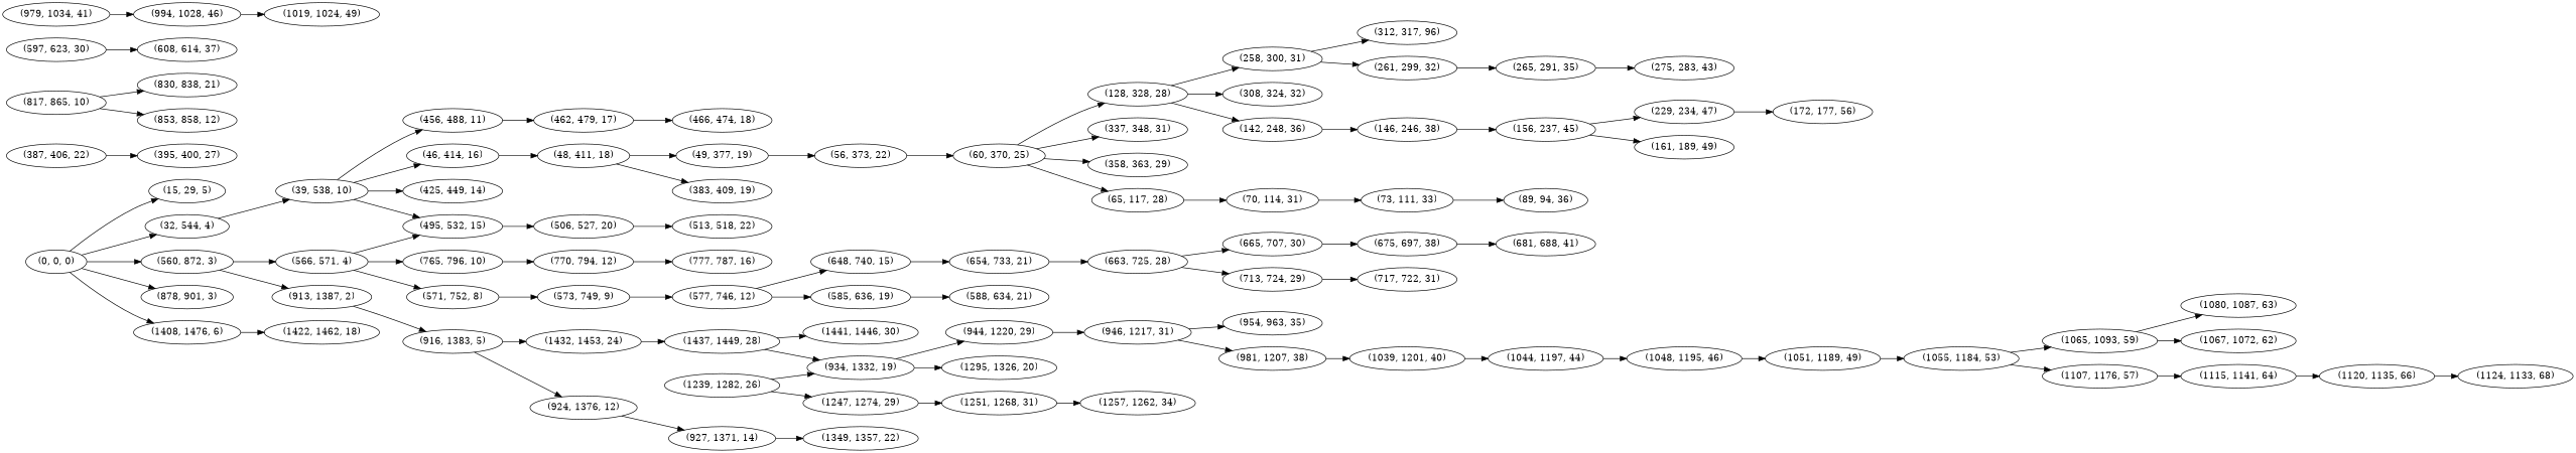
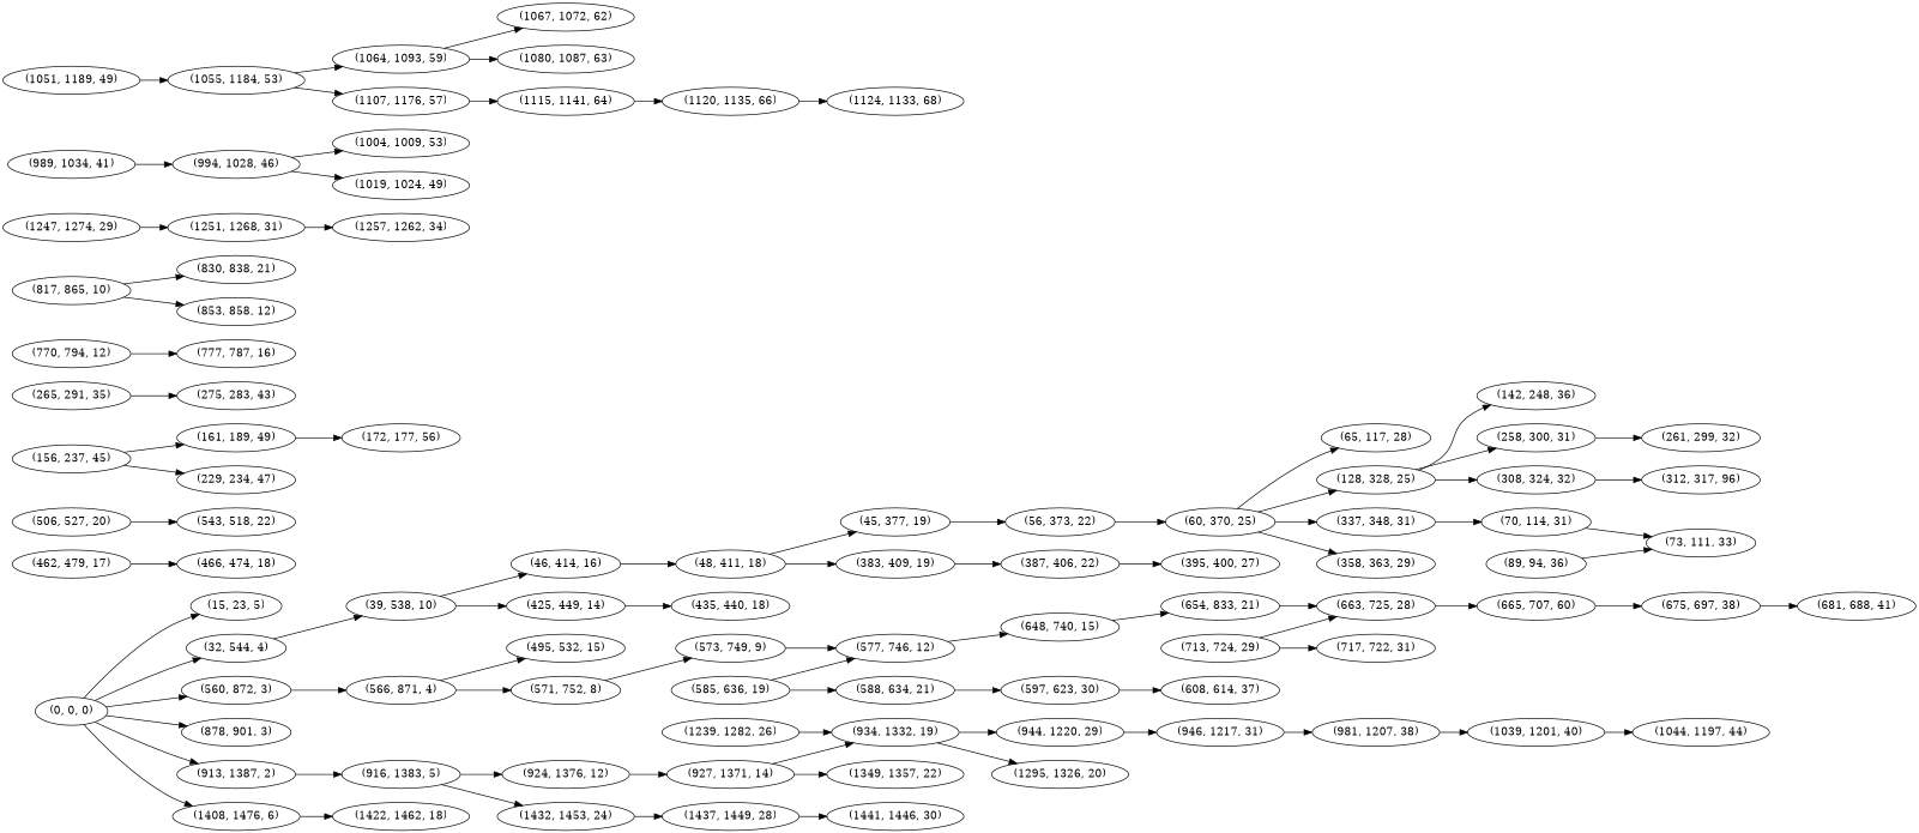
  digraph {
    rankdir=LR
    "(0, 0, 0)"
-   "(15, 23, 5)" [label="(15, 29, 5)"]
+   "(15, 23, 5)"
    "(32, 544, 4)"
    "(560, 872, 3)"
    "(878, 901, 3)"
    "(913, 1387, 2)"
    "(1408, 1476, 6)"
    "(39, 538, 10)"
-   "(566, 871, 4)" [label="(566, 571, 4)"]
+   "(566, 871, 4)"
    "(916, 1383, 5)"
    "(1422, 1462, 18)"
    "(46, 414, 16)"
    "(425, 449, 14)"
-   "(456, 488, 11)"
    "(495, 532, 15)"
    "(48, 411, 18)"
+   "(435, 440, 18)"
    "(462, 479, 17)"
    "(506, 527, 20)"
-   "(49, 377, 19)"
+   "(49, 377, 19)" [label="(45, 377, 19)"]
    "(383, 409, 19)"
    "(56, 373, 22)"
    "(387, 406, 22)"
    "(60, 370, 25)"
    "(65, 117, 28)"
-   "(128, 328, 28)"
+   "(128, 328, 28)" [label="(128, 328, 25)"]
    "(337, 348, 31)"
    "(358, 363, 29)"
    "(70, 114, 31)"
    "(142, 248, 36)"
    "(258, 300, 31)"
    "(308, 324, 32)"
    "(73, 111, 33)"
    "(89, 94, 36)"
-   "(146, 246, 38)"
    "(261, 299, 32)"
    n37 [label="(312, 317, 96)"]
    "(156, 237, 45)"
    "(161, 189, 49)"
    "(229, 234, 47)"
    "(172, 177, 56)"
    "(265, 291, 35)"
    "(275, 283, 43)"
    "(395, 400, 27)"
    "(466, 474, 18)"
-   "(513, 518, 22)"
+   "(513, 518, 22)" [label="(543, 518, 22)"]
    "(571, 752, 8)"
-   "(765, 796, 10)"
    "(573, 749, 9)"
    "(770, 794, 12)"
    "(817, 865, 10)"
    "(830, 838, 21)"
    "(853, 858, 12)"
    "(577, 746, 12)"
    "(585, 636, 19)"
    "(648, 740, 15)"
    "(588, 634, 21)"
-   "(654, 733, 21)"
+   "(654, 733, 21)" [label="(654, 833, 21)"]
    "(597, 623, 30)"
    "(608, 614, 37)"
    "(663, 725, 28)"
-   "(665, 707, 30)"
+   "(665, 707, 30)" [label="(665, 707, 60)"]
    "(713, 724, 29)"
    "(675, 697, 38)"
    "(717, 722, 31)"
    "(681, 688, 41)"
    "(777, 787, 16)"
    "(924, 1376, 12)"
    "(1432, 1453, 24)"
    "(927, 1371, 14)"
    "(934, 1332, 19)"
    "(1349, 1357, 22)"
    "(944, 1220, 29)"
    "(1295, 1326, 20)"
    "(946, 1217, 31)"
    "(1239, 1282, 26)"
    "(1247, 1274, 29)"
-   "(954, 963, 35)"
    "(981, 1207, 38)"
    "(1039, 1201, 40)"
-   "(989, 1034, 41)" [label="(979, 1034, 41)"]
+   "(989, 1034, 41)"
    "(994, 1028, 46)"
    "(1044, 1197, 44)"
+   "(1004, 1009, 53)"
    "(1019, 1024, 49)"
-   "(1048, 1195, 46)"
    "(1051, 1189, 49)"
    "(1055, 1184, 53)"
-   "(1064, 1093, 59)" [label="(1065, 1093, 59)"]
+   "(1064, 1093, 59)"
    "(1107, 1176, 57)"
    "(1067, 1072, 62)"
    "(1080, 1087, 63)"
    "(1115, 1141, 64)"
    "(1120, 1135, 66)"
    "(1124, 1133, 68)"
    "(1251, 1268, 31)"
    "(1257, 1262, 34)"
    "(1437, 1449, 28)"
    "(1441, 1446, 30)"
    "(0, 0, 0)" -> "(15, 23, 5)"
    "(0, 0, 0)" -> "(32, 544, 4)"
    "(0, 0, 0)" -> "(560, 872, 3)"
    "(0, 0, 0)" -> "(878, 901, 3)"
-   "(560, 872, 3)" -> "(913, 1387, 2)"
+   "(0, 0, 0)" -> "(913, 1387, 2)"
    "(0, 0, 0)" -> "(1408, 1476, 6)"
    "(32, 544, 4)" -> "(39, 538, 10)"
    "(560, 872, 3)" -> "(566, 871, 4)"
    "(913, 1387, 2)" -> "(916, 1383, 5)"
    "(1408, 1476, 6)" -> "(1422, 1462, 18)"
    "(39, 538, 10)" -> "(46, 414, 16)"
    "(39, 538, 10)" -> "(425, 449, 14)"
-   "(39, 538, 10)" -> "(456, 488, 11)"
-   "(39, 538, 10)" -> "(495, 532, 15)"
    "(566, 871, 4)" -> "(495, 532, 15)"
    "(566, 871, 4)" -> "(571, 752, 8)"
-   "(566, 871, 4)" -> "(765, 796, 10)"
    "(916, 1383, 5)" -> "(924, 1376, 12)"
    "(916, 1383, 5)" -> "(1432, 1453, 24)"
    "(46, 414, 16)" -> "(48, 411, 18)"
-   "(456, 488, 11)" -> "(462, 479, 17)"
-   "(495, 532, 15)" -> "(506, 527, 20)"
+   "(425, 449, 14)" -> "(435, 440, 18)"
    "(48, 411, 18)" -> "(49, 377, 19)"
    "(48, 411, 18)" -> "(383, 409, 19)"
    "(462, 479, 17)" -> "(466, 474, 18)"
    "(506, 527, 20)" -> "(513, 518, 22)"
    "(49, 377, 19)" -> "(56, 373, 22)"
+   "(383, 409, 19)" -> "(387, 406, 22)"
    "(56, 373, 22)" -> "(60, 370, 25)"
    "(387, 406, 22)" -> "(395, 400, 27)"
    "(60, 370, 25)" -> "(65, 117, 28)"
    "(60, 370, 25)" -> "(128, 328, 28)"
    "(60, 370, 25)" -> "(337, 348, 31)"
    "(60, 370, 25)" -> "(358, 363, 29)"
-   "(65, 117, 28)" -> "(70, 114, 31)"
+   "(337, 348, 31)" -> "(70, 114, 31)"
    "(128, 328, 28)" -> "(142, 248, 36)"
    "(128, 328, 28)" -> "(258, 300, 31)"
    "(128, 328, 28)" -> "(308, 324, 32)"
    "(70, 114, 31)" -> "(73, 111, 33)"
-   "(142, 248, 36)" -> "(146, 246, 38)"
    "(258, 300, 31)" -> "(261, 299, 32)"
-   "(258, 300, 31)" -> n37
-   "(73, 111, 33)" -> "(89, 94, 36)"
-   "(146, 246, 38)" -> "(156, 237, 45)"
-   "(261, 299, 32)" -> "(265, 291, 35)"
+   "(308, 324, 32)" -> n37
+   "(89, 94, 36)" -> "(73, 111, 33)"
    "(156, 237, 45)" -> "(161, 189, 49)"
    "(156, 237, 45)" -> "(229, 234, 47)"
-   "(229, 234, 47)" -> "(172, 177, 56)"
+   "(161, 189, 49)" -> "(172, 177, 56)"
    "(265, 291, 35)" -> "(275, 283, 43)"
    "(571, 752, 8)" -> "(573, 749, 9)"
-   "(765, 796, 10)" -> "(770, 794, 12)"
    "(573, 749, 9)" -> "(577, 746, 12)"
    "(770, 794, 12)" -> "(777, 787, 16)"
    "(817, 865, 10)" -> "(830, 838, 21)"
    "(817, 865, 10)" -> "(853, 858, 12)"
-   "(577, 746, 12)" -> "(585, 636, 19)"
+   "(585, 636, 19)" -> "(577, 746, 12)"
    "(577, 746, 12)" -> "(648, 740, 15)"
    "(585, 636, 19)" -> "(588, 634, 21)"
    "(648, 740, 15)" -> "(654, 733, 21)"
+   "(588, 634, 21)" -> "(597, 623, 30)"
    "(654, 733, 21)" -> "(663, 725, 28)"
    "(597, 623, 30)" -> "(608, 614, 37)"
    "(663, 725, 28)" -> "(665, 707, 30)"
-   "(663, 725, 28)" -> "(713, 724, 29)"
+   "(713, 724, 29)" -> "(663, 725, 28)"
    "(665, 707, 30)" -> "(675, 697, 38)"
    "(713, 724, 29)" -> "(717, 722, 31)"
    "(675, 697, 38)" -> "(681, 688, 41)"
    "(924, 1376, 12)" -> "(927, 1371, 14)"
    "(1432, 1453, 24)" -> "(1437, 1449, 28)"
-   "(1437, 1449, 28)" -> "(934, 1332, 19)"
+   "(927, 1371, 14)" -> "(934, 1332, 19)"
    "(927, 1371, 14)" -> "(1349, 1357, 22)"
    "(934, 1332, 19)" -> "(944, 1220, 29)"
    "(934, 1332, 19)" -> "(1295, 1326, 20)"
    "(944, 1220, 29)" -> "(946, 1217, 31)"
-   "(946, 1217, 31)" -> "(954, 963, 35)"
    "(946, 1217, 31)" -> "(981, 1207, 38)"
    "(1239, 1282, 26)" -> "(934, 1332, 19)"
-   "(1239, 1282, 26)" -> "(1247, 1274, 29)"
    "(1247, 1274, 29)" -> "(1251, 1268, 31)"
    "(981, 1207, 38)" -> "(1039, 1201, 40)"
    "(1039, 1201, 40)" -> "(1044, 1197, 44)"
    "(989, 1034, 41)" -> "(994, 1028, 46)"
+   "(994, 1028, 46)" -> "(1004, 1009, 53)"
    "(994, 1028, 46)" -> "(1019, 1024, 49)"
-   "(1044, 1197, 44)" -> "(1048, 1195, 46)"
-   "(1048, 1195, 46)" -> "(1051, 1189, 49)"
    "(1051, 1189, 49)" -> "(1055, 1184, 53)"
    "(1055, 1184, 53)" -> "(1064, 1093, 59)"
    "(1055, 1184, 53)" -> "(1107, 1176, 57)"
    "(1064, 1093, 59)" -> "(1067, 1072, 62)"
    "(1064, 1093, 59)" -> "(1080, 1087, 63)"
    "(1107, 1176, 57)" -> "(1115, 1141, 64)"
    "(1115, 1141, 64)" -> "(1120, 1135, 66)"
    "(1120, 1135, 66)" -> "(1124, 1133, 68)"
    "(1251, 1268, 31)" -> "(1257, 1262, 34)"
    "(1437, 1449, 28)" -> "(1441, 1446, 30)"
  }
